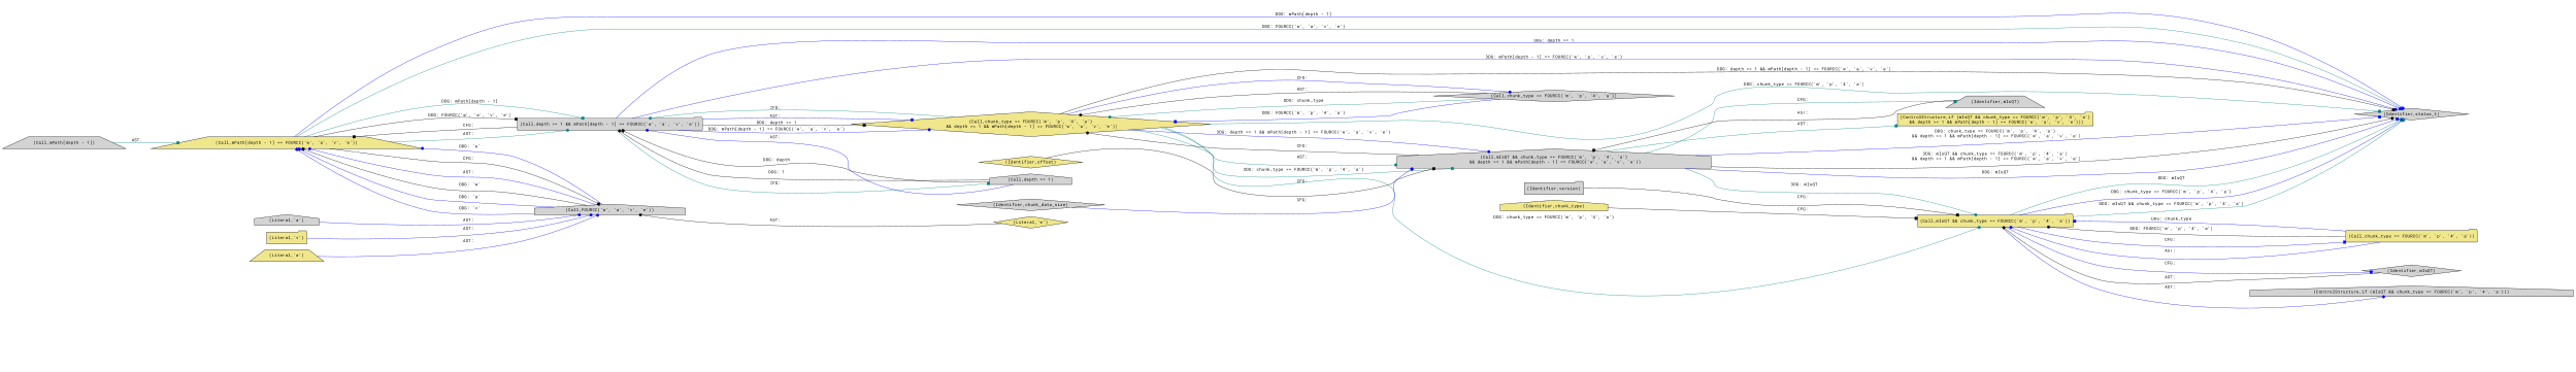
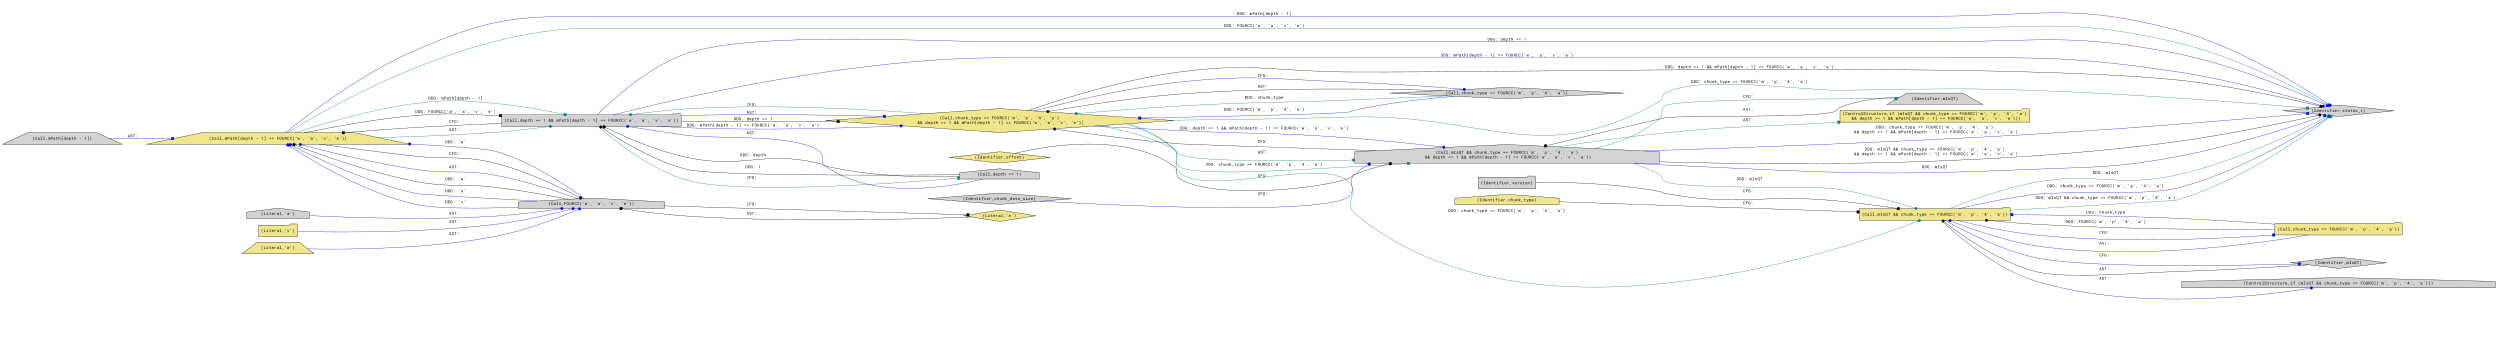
  digraph {
    fontname="Roboto Mono"
    rankdir=LR
    node [fillcolor=lightgrey fontname="Roboto Mono" shape=diamond style=filled]
    edge [arrowhead=box color=blue fontname="Roboto Mono"]
    n1 [fillcolor=khaki label="(Call,mPath[depth - 1] == FOURCC('w', 'a', 'v', 'e'))" shape=trapezium]
    n2 [label="(Call,FOURCC('w', 'a', 'v', 'e'))" shape=house]
    n3 [label="(Call,depth >= 1 && mPath[depth - 1] == FOURCC('w', 'a', 'v', 'e'))" shape=folder]
    n4 [label="(Identifier,status_t)"]
    n5 [fillcolor=khaki label="(Literal,'e')"]
    n6 [fillcolor=khaki label="(Call,chunk_type == FOURCC('m', 'p', '4', 'a')\n && depth >= 1 && mPath[depth - 1] == FOURCC('w', 'a', 'v', 'e'))"]
    n7 [label="(Call,depth >= 1)" shape=house]
    n8 [label="(Call,mIsQT && chunk_type == FOURCC('m', 'p', '4', 'a')\n && depth >= 1 && mPath[depth - 1] == FOURCC('w', 'a', 'v', 'e'))" shape=house]
    n9 [fillcolor=khaki label="(Call,mIsQT && chunk_type == FOURCC('m', 'p', '4', 'a'))" shape=folder]
    n10 [label="(Call,chunk_type == FOURCC('m', 'p', '4', 'a'))"]
    n11 [fillcolor=khaki label="(ControlStructure,if (mIsQT && chunk_type == FOURCC('m', 'p', '4', 'a')\n && depth >= 1 && mPath[depth - 1] == FOURCC('w', 'a', 'v', 'e')))" shape=folder]
    n12 [label="(Identifier,mIsQT)" shape=trapezium]
    n13 [fillcolor=khaki label="(Call,chunk_type == FOURCC('m', 'p', '4', 'a'))" shape=folder]
    n14 [label="(Identifier,mIsQT)"]
    n15 [label="(ControlStructure,if (mIsQT && chunk_type == FOURCC('m', 'p', '4', 'a')))" shape=house]
    n16 [fillcolor=khaki label="(Identifier,chunk_type)" shape=house]
    n17 [label="(Call,mPath[depth - 1])" shape=trapezium]
    n18 [label="(Identifier,chunk_data_size)"]
    n19 [fillcolor=khaki label="(Literal,'w')" shape=trapezium]
    n20 [label="(Identifier,version)" shape=folder]
    n21 [label="(Literal,'a')" shape=house]
    n22 [fillcolor=khaki label="(Literal,'v')" shape=folder]
    n23 [fillcolor=khaki label="(Identifier,offset)"]
    n1 -> n2 [color=black label="CFG: "]
    n1 -> n3 [arrowhead=dot color=teal label="AST: "]
    n1 -> n3 [color=teal label="DDG: mPath[depth - 1]"]
    n1 -> n3 [color=black label="DDG: FOURCC('w', 'a', 'v', 'e')"]
    n1 -> n4 [color=teal label="DDG: FOURCC('w', 'a', 'v', 'e')"]
    n1 -> n4 [label="DDG: mPath[depth - 1]"]
    n2 -> n1 [arrowhead=dot label="AST: "]
    n2 -> n1 [color=black label="DDG: 'w'"]
    n2 -> n1 [label="DDG: 'a'"]
    n2 -> n1 [label="DDG: 'v'"]
    n2 -> n1 [arrowhead=dot label="DDG: 'e'"]
+   n2 -> n5 [color=black label="CFG: "]
    n3 -> n1 [color=black label="CFG: "]
    n3 -> n4 [arrowhead=dot label="DDG: depth >= 1"]
    n3 -> n4 [arrowhead=dot label="DDG: mPath[depth - 1] == FOURCC('w', 'a', 'v', 'e')"]
    n3 -> n6 [label="AST: "]
    n3 -> n6 [color=black label="DDG: depth >= 1"]
    n3 -> n6 [arrowhead=dot label="DDG: mPath[depth - 1] == FOURCC('w', 'a', 'v', 'e')"]
    n3 -> n7 [color=teal label="CFG: "]
-   n5 -> n2 [arrowhead=dot color=black label="AST: "]
+   n5 -> n2 [color=black label="AST: "]
    n6 -> n3 [arrowhead=dot color=teal label="CFG: "]
    n6 -> n4 [color=black label="DDG: depth >= 1 && mPath[depth - 1] == FOURCC('w', 'a', 'v', 'e')"]
    n6 -> n4 [color=teal label="DDG: chunk_type == FOURCC('m', 'p', '4', 'a')"]
    n6 -> n8 [arrowhead=dot color=teal label="AST: "]
    n6 -> n8 [color=teal label="DDG: chunk_type == FOURCC('m', 'p', '4', 'a')"]
    n6 -> n8 [arrowhead=dot label="DDG: depth >= 1 && mPath[depth - 1] == FOURCC('w', 'a', 'v', 'e')"]
    n6 -> n9 [arrowhead=dot color=teal label="DDG: chunk_type == FOURCC('m', 'p', '4', 'a')"]
    n6 -> n10 [arrowhead=dot label="CFG: "]
    n7 -> n3 [arrowhead=dot label="AST: "]
    n7 -> n3 [color=black label="DDG: depth"]
    n7 -> n3 [arrowhead=dot color=black label="DDG: 1"]
    n8 -> n4 [arrowhead=dot color=black label="DDG: mIsQT && chunk_type == FOURCC('m', 'p', '4', 'a')\n && depth >= 1 && mPath[depth - 1] == FOURCC('w', 'a', 'v', 'e')"]
    n8 -> n4 [label="DDG: mIsQT"]
    n8 -> n4 [label="DDG: chunk_type == FOURCC('m', 'p', '4', 'a')\n && depth >= 1 && mPath[depth - 1] == FOURCC('w', 'a', 'v', 'e')"]
    n8 -> n6 [arrowhead=dot color=black label="CFG: "]
    n8 -> n9 [arrowhead=dot color=teal label="DDG: mIsQT"]
    n8 -> n11 [color=teal label="AST: "]
    n8 -> n12 [color=teal label="CFG: "]
    n9 -> n4 [color=teal label="DDG: mIsQT"]
    n9 -> n4 [label="DDG: chunk_type == FOURCC('m', 'p', '4', 'a')"]
    n9 -> n4 [color=teal label="DDG: mIsQT && chunk_type == FOURCC('m', 'p', '4', 'a')"]
    n9 -> n13 [label="CFG: "]
    n9 -> n14 [label="CFG: "]
    n9 -> n15 [arrowhead=dot label="AST: "]
    n10 -> n6 [arrowhead=dot color=black label="AST: "]
    n10 -> n6 [arrowhead=dot color=teal label="DDG: chunk_type"]
    n10 -> n6 [label="DDG: FOURCC('m', 'p', '4', 'a')"]
    n12 -> n8 [color=black label="AST: "]
    n13 -> n9 [arrowhead=dot label="AST: "]
    n13 -> n9 [label="DDG: chunk_type"]
    n13 -> n9 [arrowhead=dot color=black label="DDG: FOURCC('m', 'p', '4', 'a')"]
    n14 -> n9 [arrowhead=dot color=black label="AST: "]
    n16 -> n9 [color=black label="CFG: "]
-   n17 -> n1 [color=teal label="AST: "]
+   n17 -> n1 [label="AST: "]
    n18 -> n8 [label="CFG: "]
    n19 -> n2 [arrowhead=dot label="AST: "]
    n20 -> n9 [color=black label="CFG: "]
    n21 -> n2 [arrowhead=dot label="AST: "]
    n22 -> n2 [arrowhead=dot label="AST: "]
    n23 -> n8 [color=black label="CFG: "]
  }
